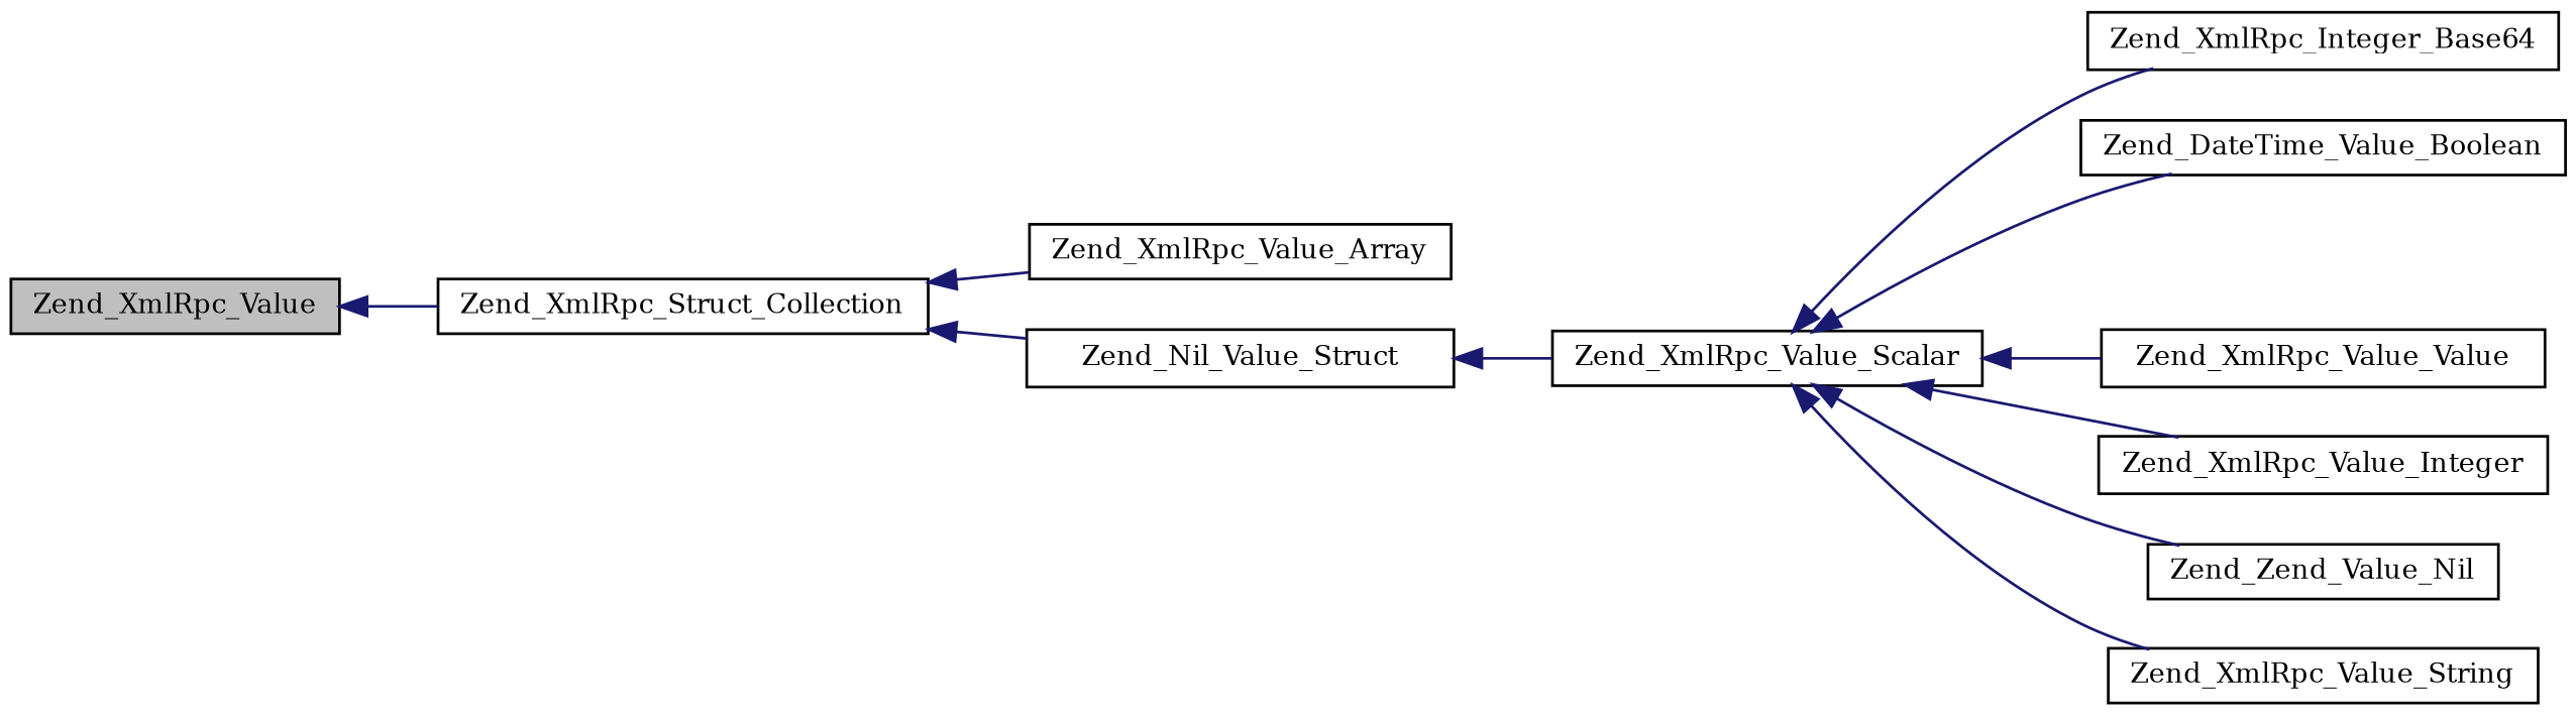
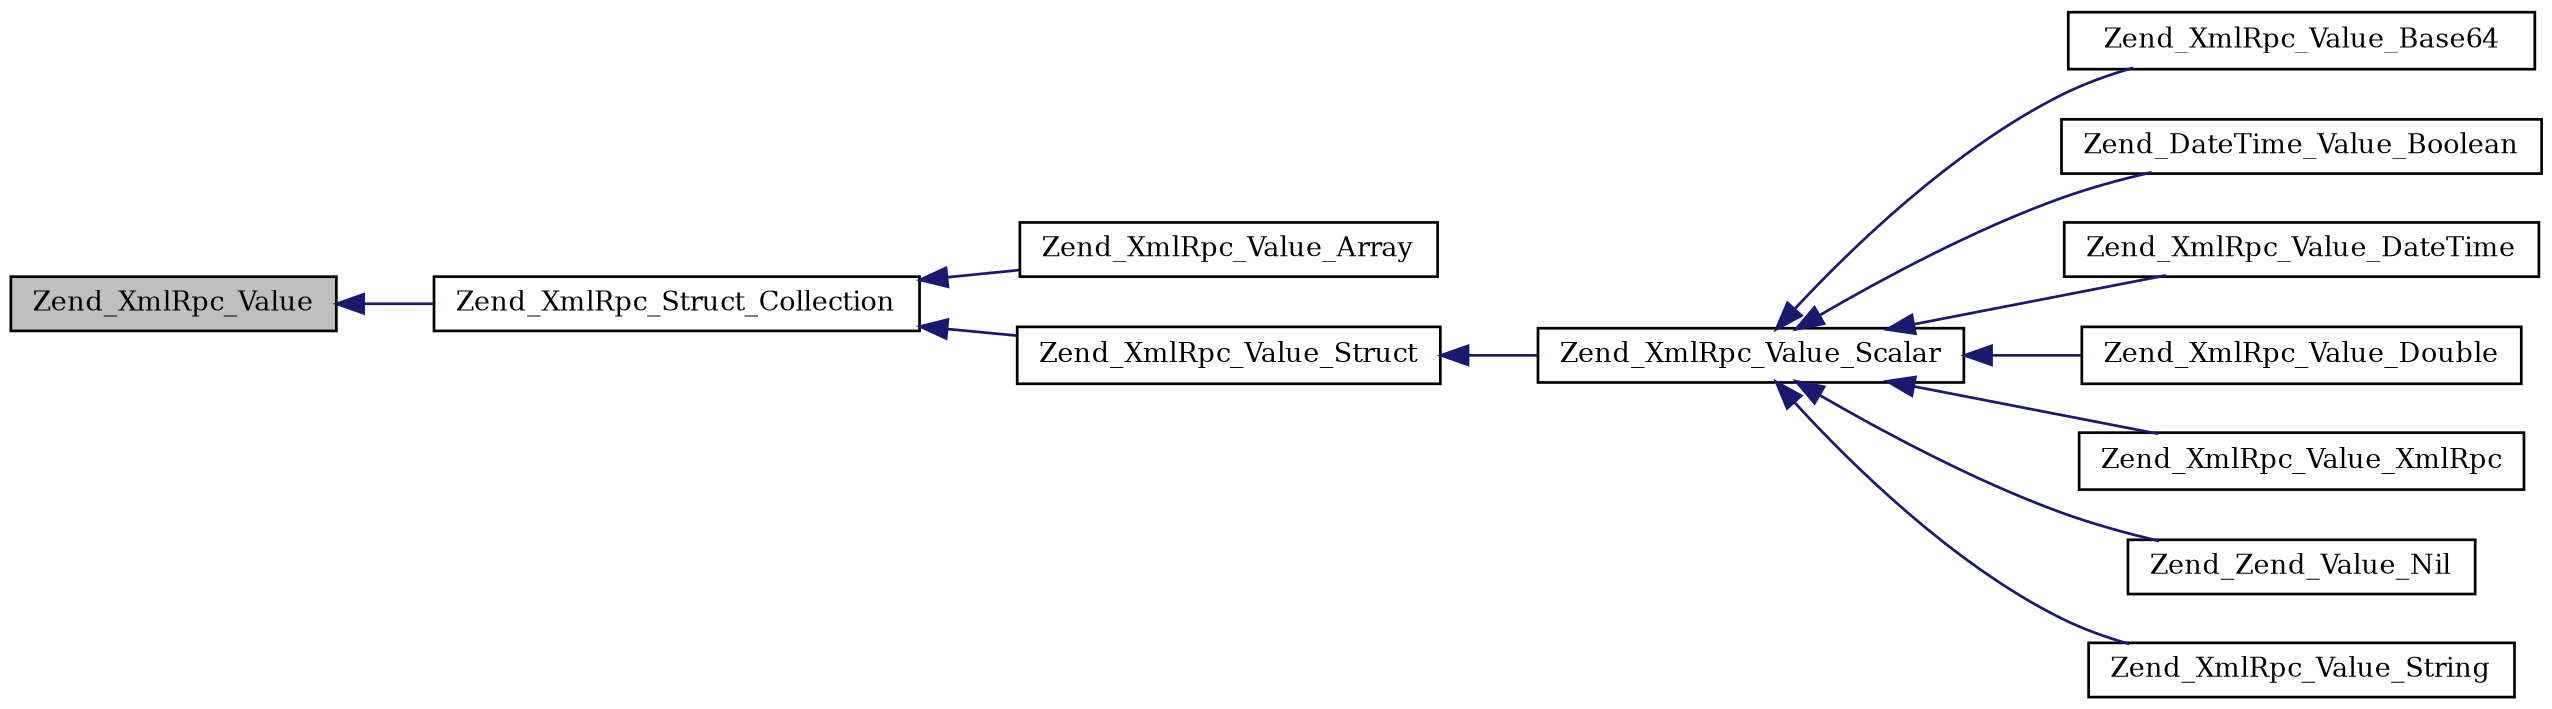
  digraph {
    fontname="DejaVu Serif"
    rankdir=LR
    node [color=black fillcolor=white fontname="DejaVu Serif" fontsize=10 shape=record style=filled]
    edge [color=midnightblue dir=back fontname="DejaVu Serif" fontsize=10 labelfontname=Helvetica labelfontsize=10 style=solid]
    n1 [fillcolor=grey75 fontcolor=black height=0.2 label=Zend_XmlRpc_Value width=0.4]
    n2 [height=0.2 label=Zend_XmlRpc_Struct_Collection width=0.4]
    n3 [height=0.2 label=Zend_XmlRpc_Value_Array width=0.4]
-   n4 [height=0.2 label=Zend_Nil_Value_Struct width=0.4]
+   n4 [height=0.2 label=Zend_XmlRpc_Value_Struct width=0.4]
    n5 [height=0.2 label=Zend_XmlRpc_Value_Scalar width=0.4]
-   n6 [height=0.2 label=Zend_XmlRpc_Integer_Base64 width=0.4]
+   n6 [height=0.2 label=Zend_XmlRpc_Value_Base64 width=0.4]
    n7 [height=0.2 label=Zend_DateTime_Value_Boolean width=0.4]
-   n9 [height=0.2 label=Zend_XmlRpc_Value_Value width=0.4]
-   n10 [height=0.2 label=Zend_XmlRpc_Value_Integer width=0.4]
+   n8 [height=0.2 label=Zend_XmlRpc_Value_DateTime width=0.4]
+   n9 [height=0.2 label=Zend_XmlRpc_Value_Double width=0.4]
+   n10 [height=0.2 label=Zend_XmlRpc_Value_XmlRpc width=0.4]
    n11 [height=0.2 label=Zend_Zend_Value_Nil width=0.4]
    n12 [height=0.2 label=Zend_XmlRpc_Value_String width=0.4]
    n1 -> n2
    n2 -> n3
    n2 -> n4
    n4 -> n5
    n5 -> n6
    n5 -> n7
+   n5 -> n8
    n5 -> n9
    n5 -> n10
    n5 -> n11
    n5 -> n12
  }
